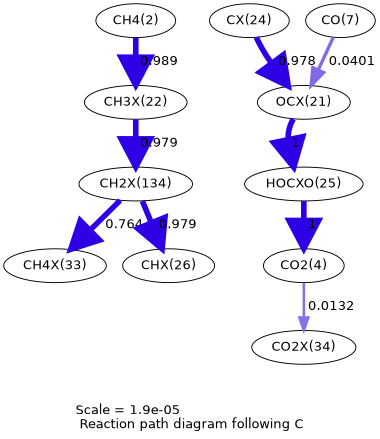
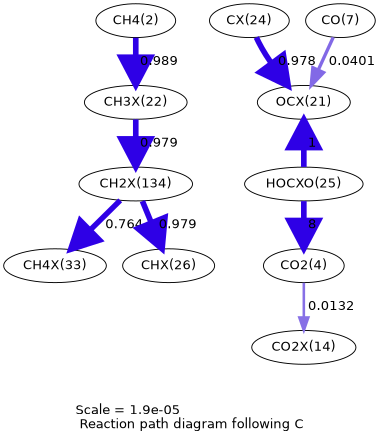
  digraph {
    fontname=Helvetica
    label="Scale = 1.9e-05\l Reaction path diagram following C"
    node [fontname=Helvetica]
    edge [arrowsize=2.99 color="0.7, 1.48, 0.9" fontname=Helvetica penwidth=5.98]
    n1 [label="CH4(2)"]
    n2 [label="CH3X(22)"]
    n3 [label="CH4X(33)"]
    n4 [label="CH2X(134)"]
    n5 [label="CHX(26)"]
    n6 [label="CX(24)"]
    n7 [label="OCX(21)"]
    n8 [label="HOCXO(25)"]
    n9 [label="CO2(4)"]
    n10 [label="CO(7)"]
-   n11 [label="CO2X(34)"]
+   n11 [label="CO2X(14)"]
    n1 -> n2 [label=" 0.989" penwidth=5.99]
    n2 -> n4 [label=" 0.979"]
    n4 -> n3 [arrowsize=2.9 color="0.7, 1.26, 0.9" label=" 0.764" penwidth=5.8]
    n4 -> n5 [label=" 0.979"]
    n6 -> n7 [label=" 0.978"]
-   n7 -> n8 [arrowsize=3 color="0.7, 1.5, 0.9" label=" 1" penwidth=6]
-   n8 -> n9 [arrowsize=3 color="0.7, 1.5, 0.9" label=" 1" penwidth=6]
+   n8 -> n7 [arrowsize=3 color="0.7, 1.5, 0.9" label=" 1" penwidth=6]
+   n8 -> n9 [arrowsize=3 color="0.7, 1.5, 0.9" label=" 8" penwidth=6]
    n9 -> n11 [arrowsize=1.37 color="0.7, 0.513, 0.9" label=" 0.0132" penwidth=2.74]
    n10 -> n7 [arrowsize=1.79 color="0.7, 0.54, 0.9" label=" 0.0401" penwidth=3.57]
  }
